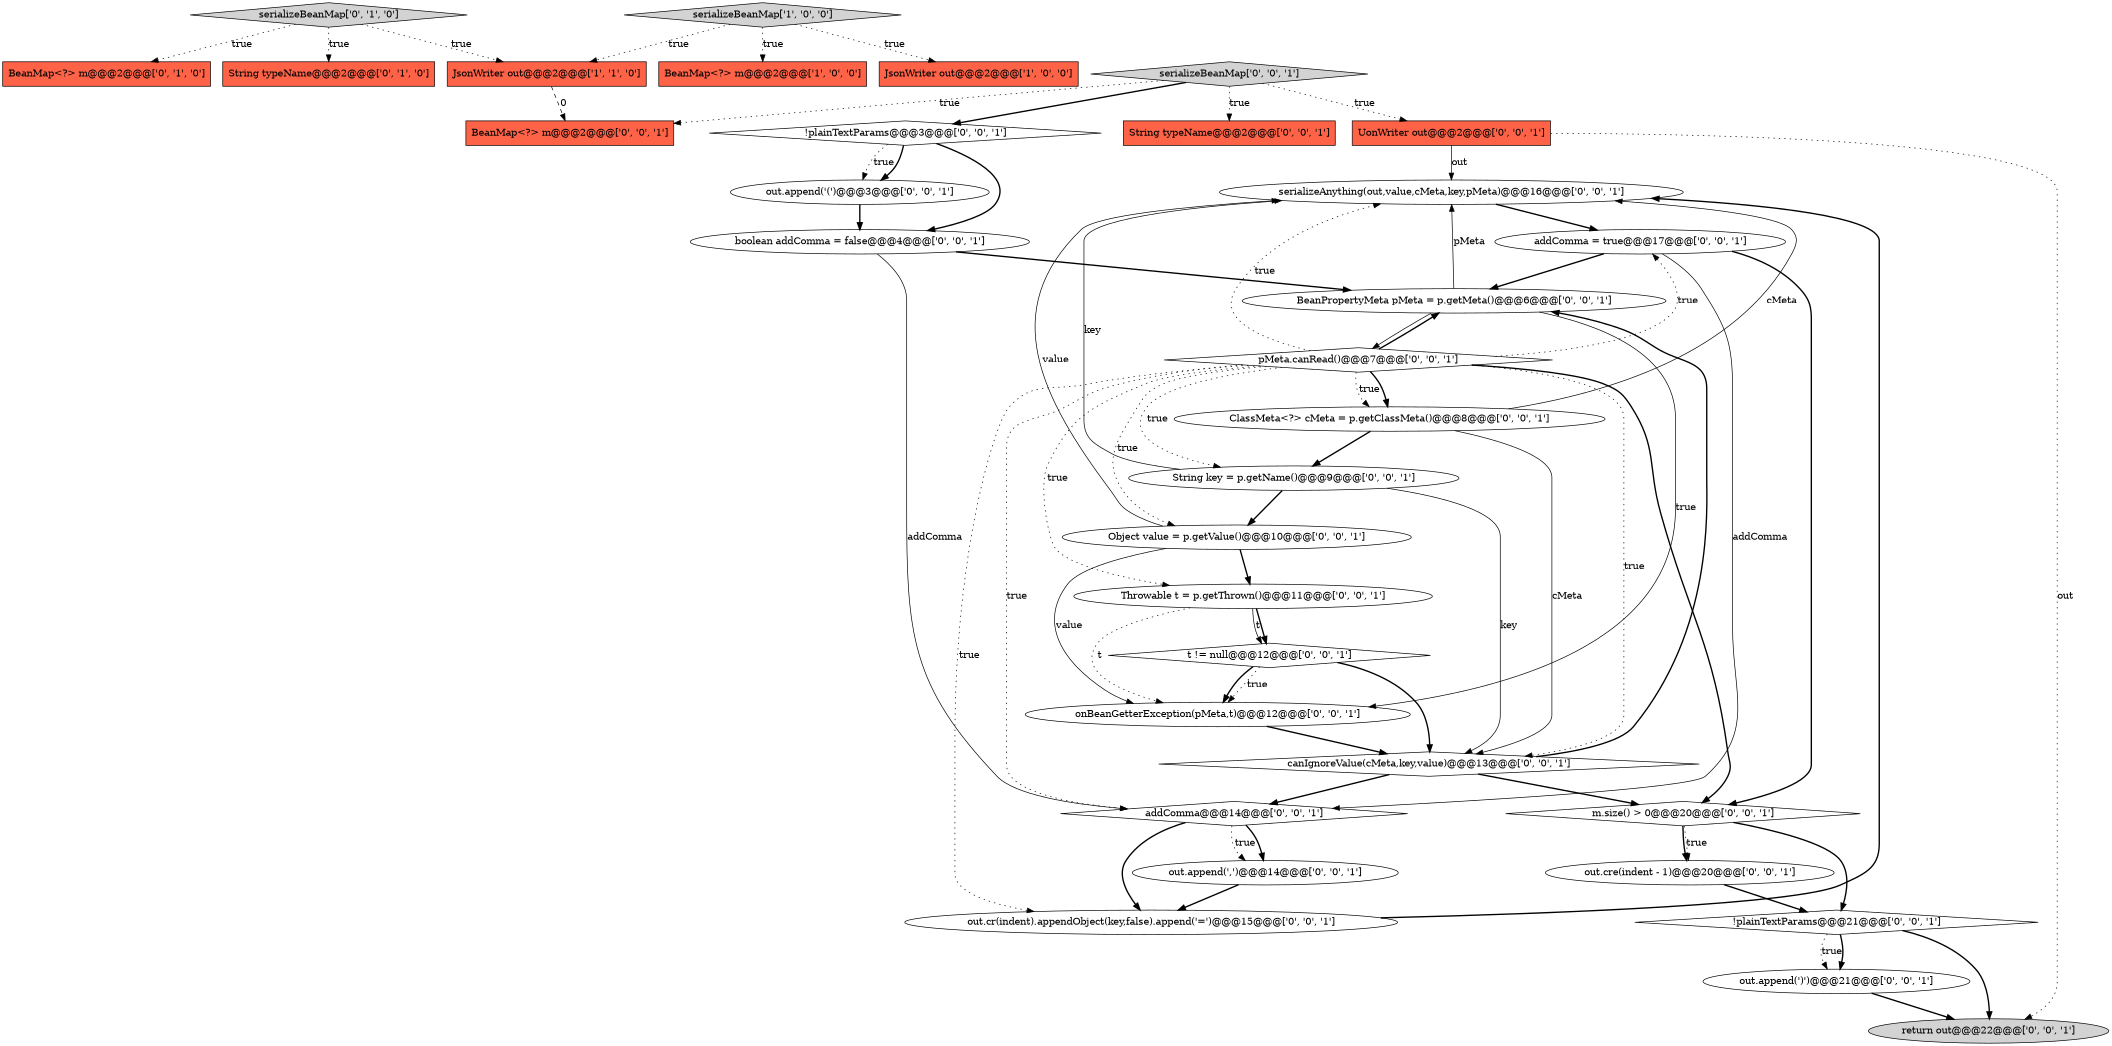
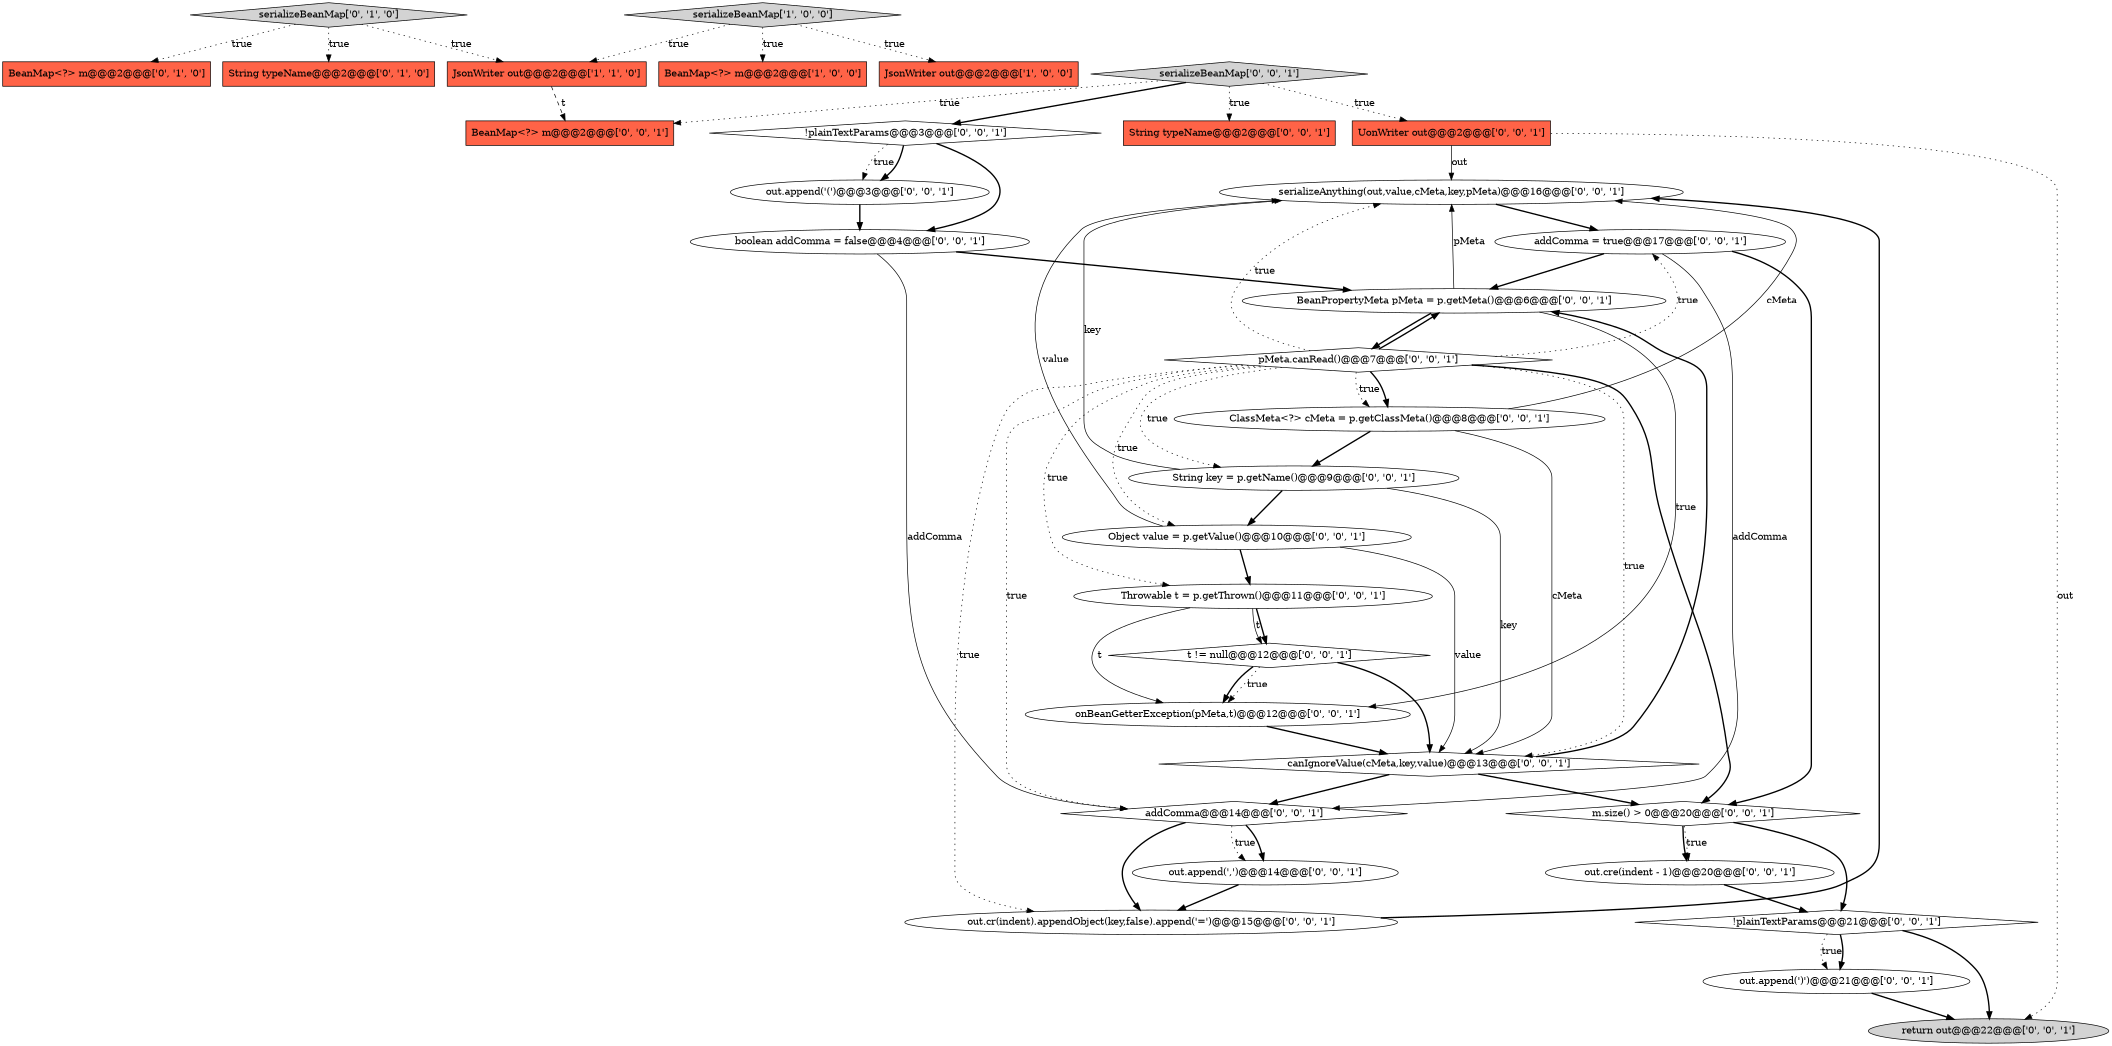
  digraph {
    node [fillcolor=white shape=ellipse style=filled]
    edge [style=bold]
    n1 [fillcolor=tomato label="BeanMap<?> m@@@2@@@['0', '0', '1']" shape=box]
    n2 [label="Object value = p.getValue()@@@10@@@['0', '0', '1']"]
    n3 [label="canIgnoreValue(cMeta,key,value)@@@13@@@['0', '0', '1']" shape=diamond]
    n4 [label="serializeAnything(out,value,cMeta,key,pMeta)@@@16@@@['0', '0', '1']"]
    n5 [label="Throwable t = p.getThrown()@@@11@@@['0', '0', '1']"]
    n6 [label="m.size() > 0@@@20@@@['0', '0', '1']" shape=diamond]
    n7 [label="addComma@@@14@@@['0', '0', '1']" shape=diamond]
    n8 [label="BeanPropertyMeta pMeta = p.getMeta()@@@6@@@['0', '0', '1']"]
    n9 [label="addComma = true@@@17@@@['0', '0', '1']"]
    n10 [label="t != null@@@12@@@['0', '0', '1']" shape=diamond]
    n11 [label="onBeanGetterException(pMeta,t)@@@12@@@['0', '0', '1']"]
    n12 [fillcolor=tomato label="UonWriter out@@@2@@@['0', '0', '1']" shape=box]
    n13 [fillcolor=lightgray label="return out@@@22@@@['0', '0', '1']"]
    n14 [label="!plainTextParams@@@21@@@['0', '0', '1']" shape=diamond]
    n15 [label="out.cre(indent - 1)@@@20@@@['0', '0', '1']"]
    n16 [label="out.append(',')@@@14@@@['0', '0', '1']"]
    n17 [label="out.cr(indent).appendObject(key,false).append('=')@@@15@@@['0', '0', '1']"]
    n18 [label="pMeta.canRead()@@@7@@@['0', '0', '1']" shape=diamond]
    n19 [label="ClassMeta<?> cMeta = p.getClassMeta()@@@8@@@['0', '0', '1']"]
    n20 [label="String key = p.getName()@@@9@@@['0', '0', '1']"]
    n21 [fillcolor=lightgray label="serializeBeanMap['0', '1', '0']" shape=diamond]
    n22 [fillcolor=tomato label="JsonWriter out@@@2@@@['1', '1', '0']" shape=box]
    n23 [fillcolor=tomato label="BeanMap<?> m@@@2@@@['0', '1', '0']" shape=box]
    n24 [fillcolor=tomato label="String typeName@@@2@@@['0', '1', '0']" shape=box]
    n25 [fillcolor=lightgray label="serializeBeanMap['0', '0', '1']" shape=diamond]
    n26 [fillcolor=tomato label="String typeName@@@2@@@['0', '0', '1']" shape=box]
    n27 [label="!plainTextParams@@@3@@@['0', '0', '1']" shape=diamond]
    n28 [label="boolean addComma = false@@@4@@@['0', '0', '1']"]
    n29 [label="out.append('(')@@@3@@@['0', '0', '1']"]
    n30 [label="out.append(')')@@@21@@@['0', '0', '1']"]
    n31 [fillcolor=lightgray label="serializeBeanMap['1', '0', '0']" shape=diamond]
    n32 [fillcolor=tomato label="BeanMap<?> m@@@2@@@['1', '0', '0']" shape=box]
    n33 [fillcolor=tomato label="JsonWriter out@@@2@@@['1', '0', '0']" shape=box]
-   n2 -> n11 [label=value style=solid]
+   n2 -> n3 [label=value style=solid]
    n2 -> n4 [label=value style=solid]
    n2 -> n5
    n3 -> n6
    n3 -> n7
    n3 -> n8
    n4 -> n9
    n5 -> n10 [label=t style=solid]
    n5 -> n10
-   n5 -> n11 [label=t style=dotted]
+   n5 -> n11 [label=t style=solid]
    n6 -> n14
    n6 -> n15
    n6 -> n15 [label=true style=dotted]
    n7 -> n16 [label=true style=dotted]
    n7 -> n16
    n7 -> n17
    n8 -> n4 [label=pMeta style=solid]
    n8 -> n11 [label=true style=solid]
-   n8 -> n18 [style=solid]
+   n8 -> n18
    n9 -> n6
    n9 -> n7 [label=addComma style=solid]
    n9 -> n8
    n10 -> n3
    n10 -> n11 [label=true style=dotted]
    n10 -> n11
    n11 -> n3
    n12 -> n4 [label=out style=solid]
    n12 -> n13 [label=out style=dotted]
    n14 -> n13
    n14 -> n30 [label=true style=dotted]
    n14 -> n30
    n15 -> n14
    n16 -> n17
    n17 -> n4
    n18 -> n2 [label=true style=dotted]
    n18 -> n3 [label=true style=dotted]
    n18 -> n4 [label=true style=dotted]
    n18 -> n5 [label=true style=dotted]
    n18 -> n6
    n18 -> n7 [label=true style=dotted]
    n18 -> n8
    n18 -> n9 [label=true style=dotted]
    n18 -> n17 [label=true style=dotted]
    n18 -> n19 [label=true style=dotted]
    n18 -> n19
    n18 -> n20 [label=true style=dotted]
    n19 -> n3 [label=cMeta style=solid]
    n19 -> n4 [label=cMeta style=solid]
    n19 -> n20
    n20 -> n2
    n20 -> n3 [label=key style=solid]
    n20 -> n4 [label=key style=solid]
    n21 -> n22 [label=true style=dotted]
    n21 -> n23 [label=true style=dotted]
    n21 -> n24 [label=true style=dotted]
-   n22 -> n1 [label=0 style=dashed]
+   n22 -> n1 [label=t style=dashed]
    n25 -> n1 [label=true style=dotted]
    n25 -> n12 [label=true style=dotted]
    n25 -> n26 [label=true style=dotted]
    n25 -> n27
    n27 -> n28
    n27 -> n29 [label=true style=dotted]
    n27 -> n29
    n28 -> n7 [label=addComma style=solid]
    n28 -> n8
    n29 -> n28
    n30 -> n13
    n31 -> n22 [label=true style=dotted]
    n31 -> n32 [label=true style=dotted]
    n31 -> n33 [label=true style=dotted]
  }
